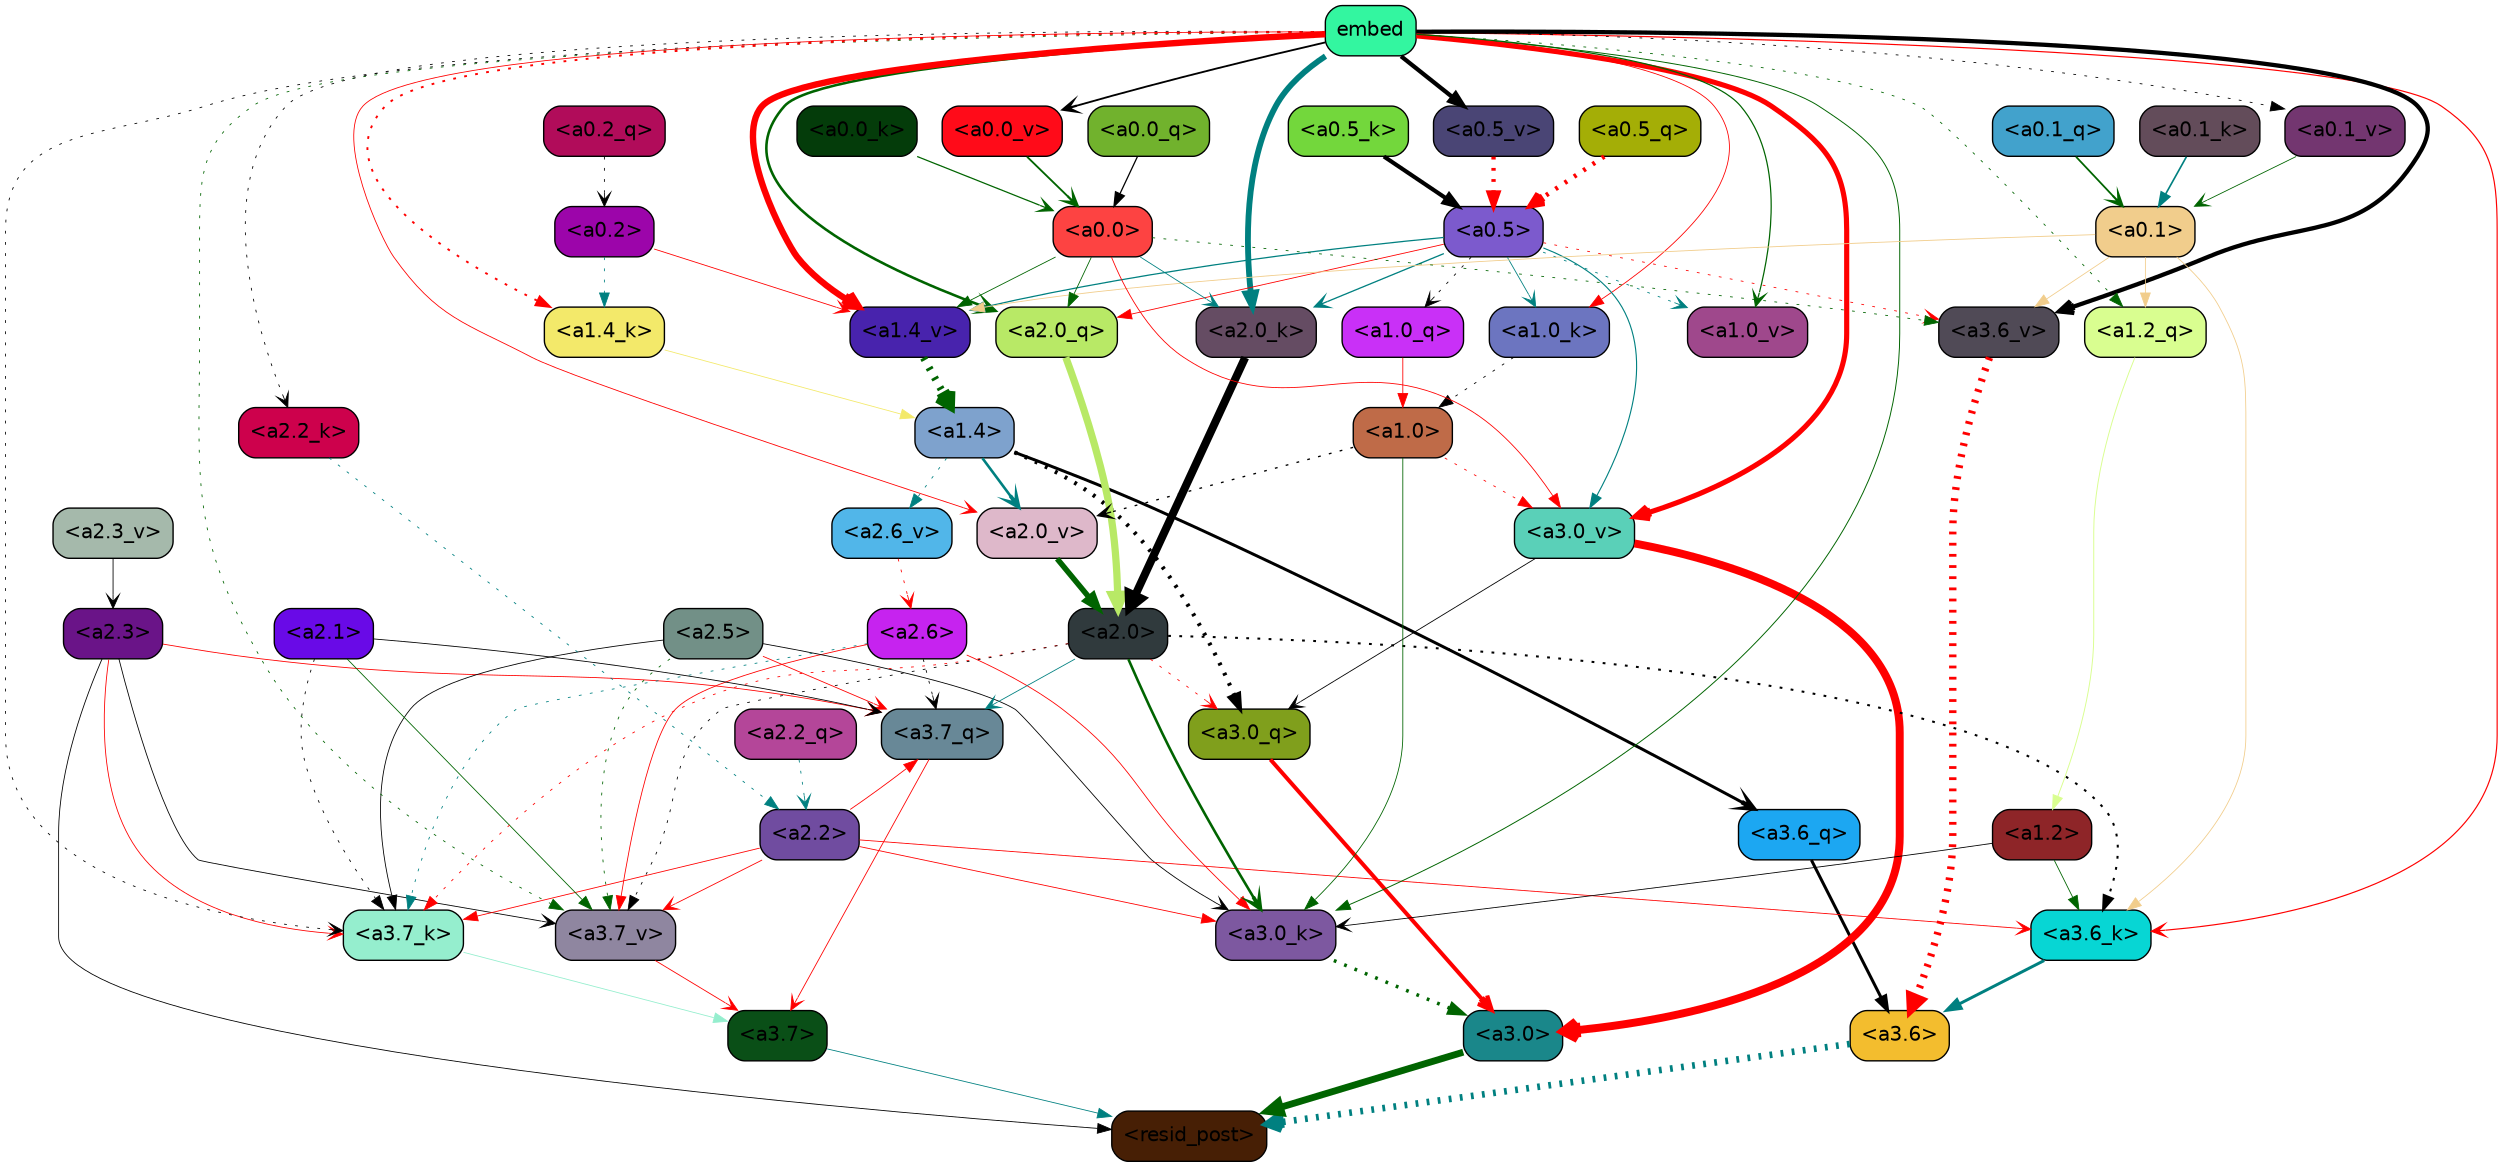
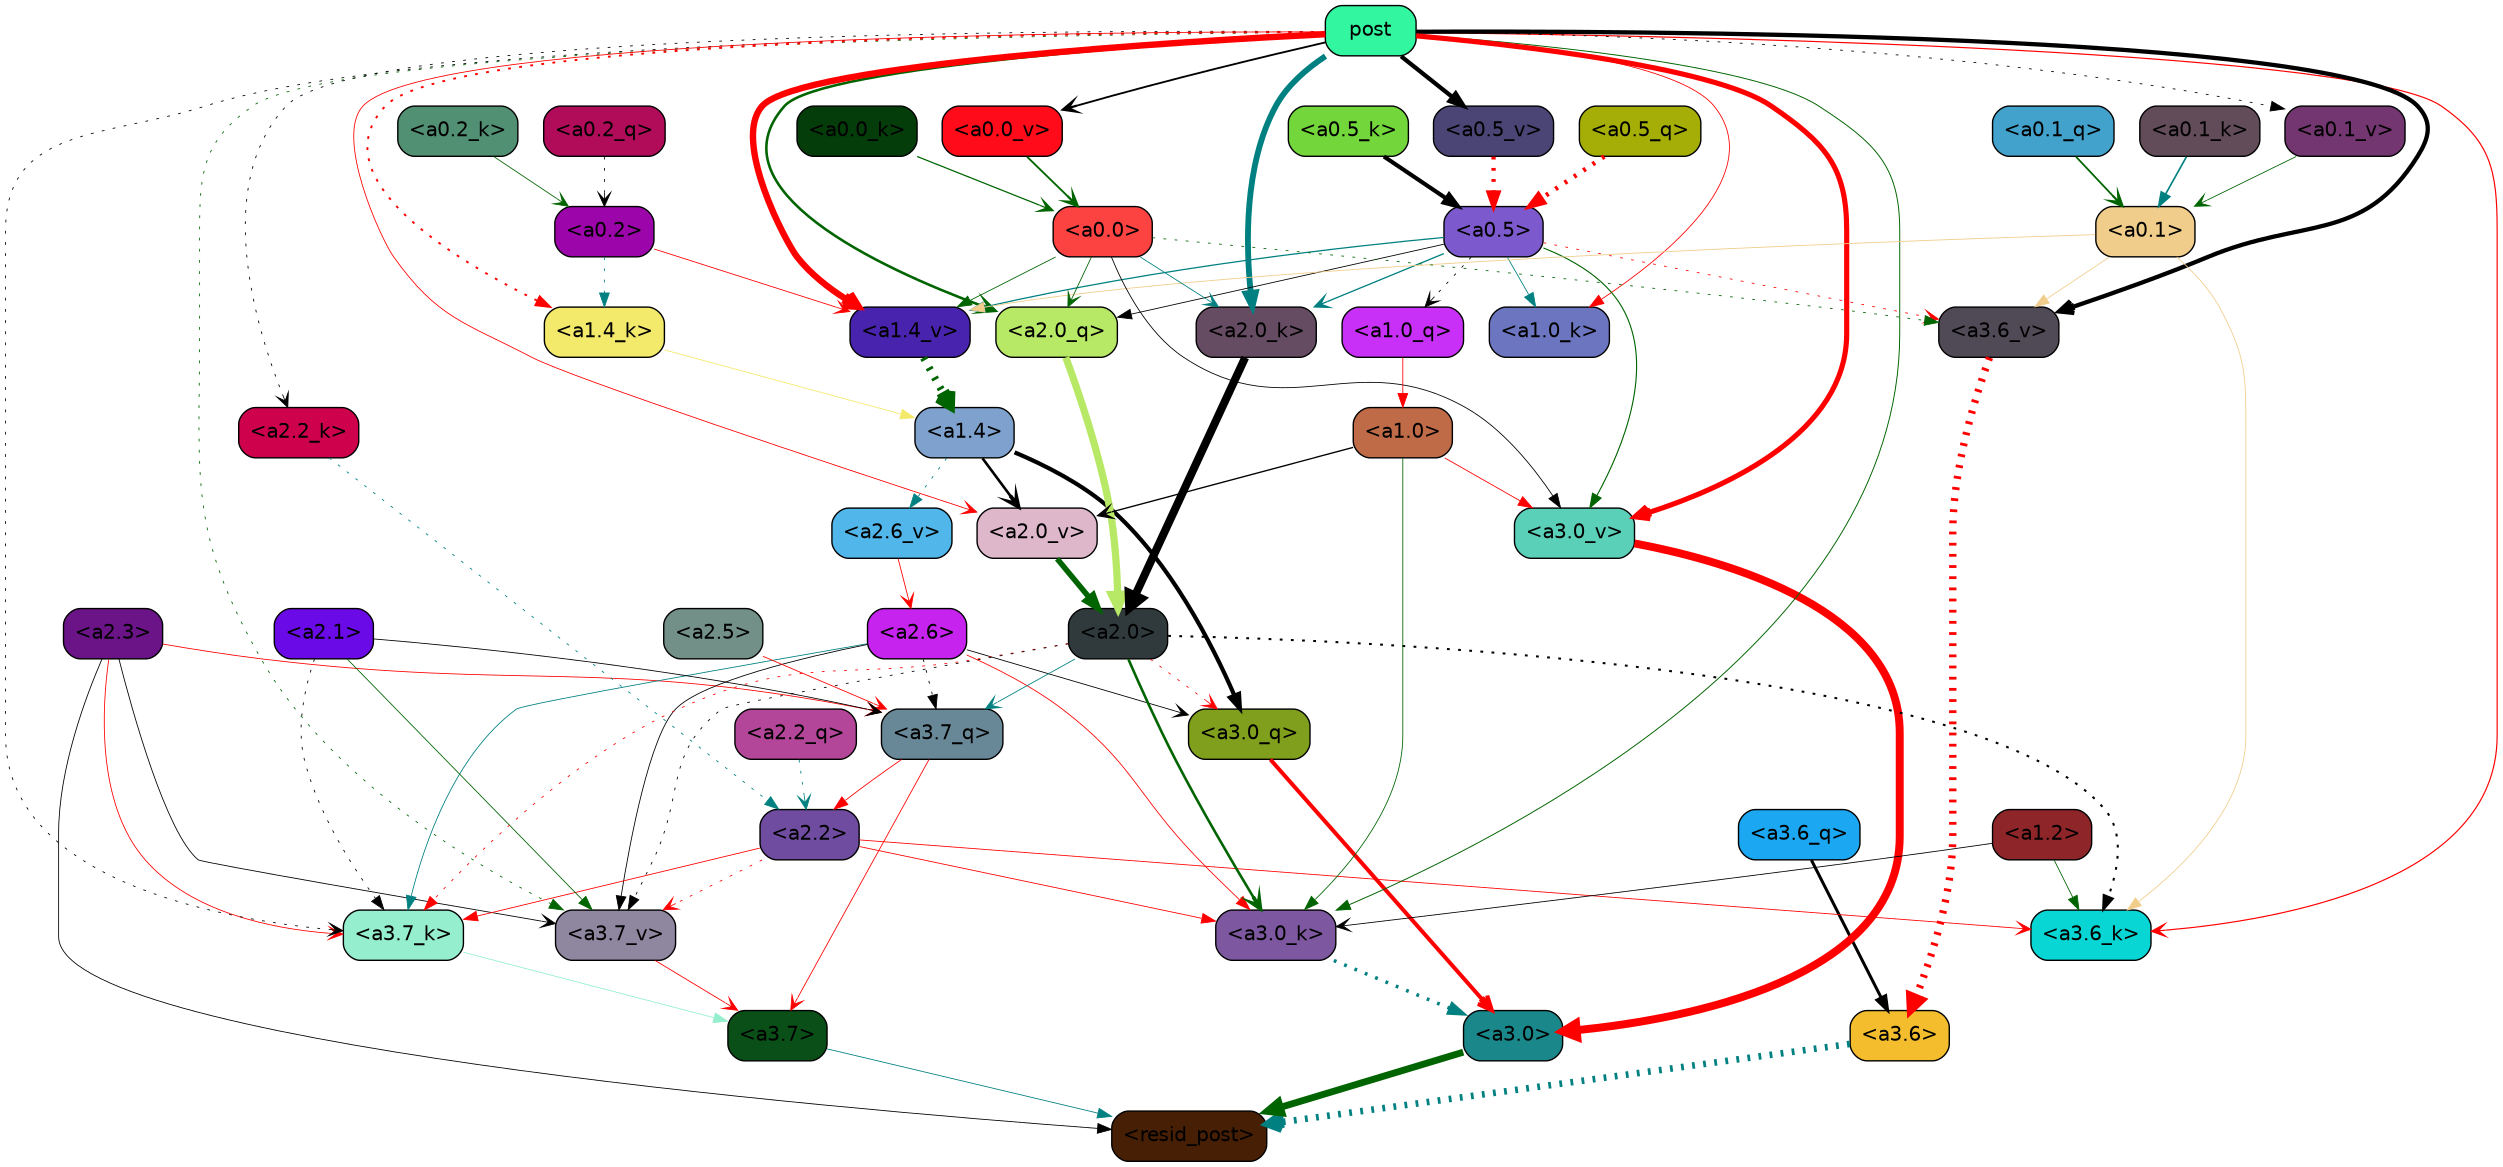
  strict digraph {
    splines=true
    node [color=black fontname=Helvetica shape=box style="filled, rounded"]
    edge [arrowhead=normal color=black penwidth=0.6 style=bold]
    "<a3.7>" [fillcolor="#0a4f17"]
    "<resid_post>" [fillcolor="#471f05"]
    "<a3.6>" [fillcolor="#f3bd2e"]
    "<a3.0>" [fillcolor="#1a878a"]
    "<a2.3>" [fillcolor="#6a1488"]
    "<a3.7_q>" [fillcolor="#688897"]
    "<a3.7_k>" [fillcolor="#95eece"]
    "<a3.7_v>" [fillcolor="#8f86a0"]
    "<a3.6_q>" [fillcolor="#1ca7f2"]
    "<a3.0_q>" [fillcolor="#809f1c"]
    "<a3.6_k>" [fillcolor="#07d6d4"]
    "<a3.0_k>" [fillcolor="#7d58a0"]
    "<a3.6_v>" [fillcolor="#504a56"]
    "<a3.0_v>" [fillcolor="#5ad0b8"]
    "<a2.6>" [fillcolor="#c623ef"]
    "<a2.5>" [fillcolor="#729087"]
    "<a2.2>" [fillcolor="#704ca0"]
    "<a2.1>" [fillcolor="#690ae7"]
    "<a2.0>" [fillcolor="#303a3d"]
    "<a1.4>" [fillcolor="#7ea2cd"]
    "<a2.6_v>" [fillcolor="#51b6e9"]
    "<a2.0_v>" [fillcolor="#deb8ca"]
-   embed [fillcolor="#33f6a0"]
+   embed [fillcolor="#33f6a0" label=post]
    "<a2.0_q>" [fillcolor="#b8e966"]
    "<a2.2_k>" [fillcolor="#cd014c"]
    "<a2.0_k>" [fillcolor="#654c63"]
-   "<a1.2_q>" [fillcolor="#d9fe90"]
    "<a1.4_k>" [fillcolor="#f3e96a"]
    "<a1.0_k>" [fillcolor="#6c75c0"]
    "<a1.4_v>" [fillcolor="#4823ad"]
-   "<a1.0_v>" [fillcolor="#9f488c"]
    "<a0.5_v>" [fillcolor="#4a4575"]
    "<a0.1_v>" [fillcolor="#733670"]
    "<a0.0_v>" [fillcolor="#ff0b19"]
    "<a1.2>" [fillcolor="#8e2528"]
    "<a1.0>" [fillcolor="#bf6b48"]
    "<a0.5>" [fillcolor="#7c5acd"]
    "<a0.1>" [fillcolor="#f1cd8c"]
    "<a0.0>" [fillcolor="#fd4342"]
    "<a1.0_q>" [fillcolor="#c930f7"]
    "<a2.2_q>" [fillcolor="#b44699"]
-   "<a2.3_v>" [fillcolor="#a5b9ab"]
    "<a0.2>" [fillcolor="#9c05aa"]
    "<a0.5_q>" [fillcolor="#a4ae06"]
    "<a0.2_q>" [fillcolor="#b10c5a"]
    "<a0.1_q>" [fillcolor="#42a2cc"]
-   "<a0.0_q>" [fillcolor="#71b22d"]
    "<a0.5_k>" [fillcolor="#73d73c"]
+   "<a0.2_k>" [fillcolor="#529074"]
    "<a0.1_k>" [fillcolor="#634c5a"]
    "<a0.0_k>" [fillcolor="#043c0a"]
    "<a3.7>" -> "<resid_post>" [color=teal style=solid]
    "<a3.6>" -> "<resid_post>" [arrowhead=vee color=teal penwidth=4.752790808677673 style=dotted]
    "<a3.0>" -> "<resid_post>" [color=darkgreen penwidth=4.897669434547424]
    "<a2.3>" -> "<resid_post>"
    "<a2.3>" -> "<a3.7_q>" [arrowhead=vee color=red]
    "<a2.3>" -> "<a3.7_k>" [arrowhead=vee color=red]
    "<a2.3>" -> "<a3.7_v>" [arrowhead=vee]
    "<a3.7_q>" -> "<a3.7>" [arrowhead=vee color=red]
    "<a3.7_k>" -> "<a3.7>" [color="#95eece" arrowhead="" style=""]
    "<a3.7_v>" -> "<a3.7>" [arrowhead=vee color=red style=solid]
    "<a3.6_q>" -> "<a3.6>" [penwidth=2.160832464694977]
    "<a3.0_q>" -> "<a3.0>" [arrowhead=vee color=red penwidth=2.870753765106201 style=solid]
-   "<a3.6_k>" -> "<a3.6>" [color=teal penwidth=2.13908451795578 style=solid]
-   "<a3.0_k>" -> "<a3.0>" [color=darkgreen penwidth=2.520303964614868 style=dotted]
+   "<a3.0_k>" -> "<a3.0>" [color=teal penwidth=2.520303964614868 style=dotted]
    "<a3.6_v>" -> "<a3.6>" [color=red penwidth=5.297133803367615 style=dotted]
-   "<a3.0_v>" -> "<a3.0>" [arrowhead=vee color=red penwidth=5.680712580680847 style=solid]
-   "<a2.6>" -> "<a3.7_q>" [arrowhead=vee style=dotted]
-   "<a2.6>" -> "<a3.7_k>" [color=teal style=dotted]
-   "<a2.6>" -> "<a3.7_v>" [color=red style=solid]
-   "<a3.0_v>" -> "<a3.0_q>" [arrowhead=vee style=solid]
+   "<a3.0_v>" -> "<a3.0>" [color=red penwidth=5.680712580680847 style=solid]
+   "<a2.6>" -> "<a3.7_q>" [style=dotted]
+   "<a2.6>" -> "<a3.7_k>" [color=teal]
+   "<a2.6>" -> "<a3.7_v>" [style=solid]
+   "<a2.6>" -> "<a3.0_q>" [arrowhead=vee style=solid]
    "<a2.6>" -> "<a3.0_k>" [color=red]
    "<a2.5>" -> "<a3.7_q>" [arrowhead=vee color=red]
-   "<a2.5>" -> "<a3.7_k>" [style=solid]
-   "<a2.5>" -> "<a3.7_v>" [color=darkgreen style=dotted]
-   "<a2.5>" -> "<a3.0_k>" [arrowhead=vee]
-   "<a2.2>" -> "<a3.7_q>" [color=red]
+   "<a3.7_q>" -> "<a2.2>" [color=red]
    "<a2.2>" -> "<a3.7_k>" [color=red style=solid]
-   "<a2.2>" -> "<a3.7_v>" [arrowhead=vee color=red]
+   "<a2.2>" -> "<a3.7_v>" [arrowhead=vee color=red style=dotted]
    "<a2.2>" -> "<a3.6_k>" [arrowhead=vee color=red]
    "<a2.2>" -> "<a3.0_k>" [color=red style=solid]
    "<a2.1>" -> "<a3.7_q>" [arrowhead=vee]
    "<a2.1>" -> "<a3.7_k>" [style=dotted]
    "<a2.1>" -> "<a3.7_v>" [color=darkgreen]
    "<a2.0>" -> "<a3.7_q>" [arrowhead=vee color=teal]
    "<a2.0>" -> "<a3.7_k>" [color=red style=dotted]
    "<a2.0>" -> "<a3.7_v>" [style=dotted]
    "<a2.0>" -> "<a3.0_q>" [arrowhead=vee color=red style=dotted]
    "<a2.0>" -> "<a3.6_k>" [penwidth=1.4811622872948647 style=dotted]
    "<a2.0>" -> "<a3.0_k>" [arrowhead=vee color=darkgreen penwidth=1.8632715698331594]
-   "<a1.4>" -> "<a3.6_q>" [arrowhead=vee penwidth=2.1468575447797775]
-   "<a1.4>" -> "<a3.0_q>" [penwidth=3.0006065368652344 style=dotted]
+   "<a1.4>" -> "<a3.0_q>" [penwidth=3.0006065368652344 style=solid]
    "<a1.4>" -> "<a2.6_v>" [color=teal style=dotted]
-   "<a1.4>" -> "<a2.0_v>" [arrowhead=vee color=teal penwidth=1.8759949803352356]
-   "<a2.6_v>" -> "<a2.6>" [arrowhead=vee color=red style=dotted]
+   "<a1.4>" -> "<a2.0_v>" [arrowhead=vee penwidth=1.8759949803352356]
+   "<a2.6_v>" -> "<a2.6>" [arrowhead=vee color=red style=solid]
    "<a2.0_v>" -> "<a2.0>" [color=darkgreen penwidth=3.9731863737106323]
    embed -> "<a3.7_k>" [arrowhead=vee style=dotted]
    embed -> "<a3.7_v>" [color=darkgreen style=dotted]
    embed -> "<a3.6_k>" [arrowhead=vee color=red penwidth=0.8410270567983389]
    embed -> "<a3.0_k>" [color=darkgreen penwidth=0.691851794719696]
    embed -> "<a3.6_v>" [arrowhead=vee penwidth=3.0758190751075745]
    embed -> "<a3.0_v>" [arrowhead=vee color=red penwidth=3.6927278637886047 style=solid]
    embed -> "<a2.0_v>" [arrowhead=vee color=red]
    embed -> "<a2.0_q>" [arrowhead=vee color=darkgreen penwidth=1.8617419600486755 style=solid]
    embed -> "<a2.2_k>" [arrowhead=vee style=dotted]
    embed -> "<a2.0_k>" [color=teal penwidth=4.189224064350128]
-   embed -> "<a1.2_q>" [color=darkgreen penwidth=0.603080153465271 style=dotted]
    embed -> "<a1.4_k>" [color=red penwidth=1.3883130550384521 style=dotted]
    embed -> "<a1.0_k>" [color=red]
    embed -> "<a1.4_v>" [arrowhead=vee color=red penwidth=4.585226953029633 style=solid]
-   embed -> "<a1.0_v>" [arrowhead=vee color=darkgreen penwidth=0.8794136047363281 style=solid]
    embed -> "<a0.5_v>" [penwidth=3.067227065563202]
    embed -> "<a0.1_v>" [style=dotted]
    embed -> "<a0.0_v>" [arrowhead=vee penwidth=1.3224979639053345]
    "<a2.0_q>" -> "<a2.0>" [color="#b8e966" penwidth=5.1847569942474365 arrowhead="" style=""]
    "<a2.2_k>" -> "<a2.2>" [color=teal penwidth=0.6149471998214722 style=dotted]
    "<a2.0_k>" -> "<a2.0>" [penwidth=5.773491740226746]
-   "<a1.2_q>" -> "<a1.2>" [color="#d9fe90" penwidth=0.6863181293010712 arrowhead="" style=""]
    "<a1.4_k>" -> "<a1.4>" [color="#f3e96a" arrowhead="" style=""]
-   "<a1.0_k>" -> "<a1.0>" [style=dotted]
    "<a1.4_v>" -> "<a1.4>" [arrowhead=vee color=darkgreen penwidth=5.299546539783478 style=dotted]
    "<a0.5_v>" -> "<a0.5>" [color=red penwidth=3.087551772594452 style=dotted]
    "<a0.1_v>" -> "<a0.1>" [arrowhead=vee color=darkgreen]
    "<a0.0_v>" -> "<a0.0>" [arrowhead=vee color=darkgreen penwidth=1.3224871754646301 style=solid]
    "<a1.2>" -> "<a3.6_k>" [color=darkgreen style=solid]
    "<a1.2>" -> "<a3.0_k>" [arrowhead=vee]
    "<a1.0>" -> "<a3.0_k>" [color=darkgreen]
-   "<a1.0>" -> "<a3.0_v>" [color=red style=dotted]
-   "<a1.0>" -> "<a2.0_v>" [arrowhead=vee penwidth=0.9620223194360733 style=dotted]
+   "<a1.0>" -> "<a3.0_v>" [color=red style=solid]
+   "<a1.0>" -> "<a2.0_v>" [arrowhead=vee penwidth=0.9620223194360733]
    "<a0.5>" -> "<a3.6_v>" [arrowhead=vee color=red style=dotted]
-   "<a0.5>" -> "<a3.0_v>" [color=teal penwidth=0.8028683364391327]
-   "<a0.5>" -> "<a2.0_q>" [color=red]
+   "<a0.5>" -> "<a3.0_v>" [color=darkgreen penwidth=0.8028683364391327]
+   "<a0.5>" -> "<a2.0_q>"
    "<a0.5>" -> "<a2.0_k>" [arrowhead=vee color=teal penwidth=0.9350990951061249 style=solid]
-   "<a0.5>" -> "<a1.0_k>" [arrowhead=vee color=teal]
+   "<a0.5>" -> "<a1.0_k>" [color=teal]
    "<a0.5>" -> "<a1.4_v>" [color=teal penwidth=0.9007003456354141]
-   "<a0.5>" -> "<a1.0_v>" [arrowhead=vee color=teal style=dotted]
    "<a0.5>" -> "<a1.0_q>" [arrowhead=vee style=dotted]
    "<a0.1>" -> "<a3.6_k>" [color="#f1cd8c" arrowhead="" style=""]
    "<a0.1>" -> "<a3.6_v>" [color="#f1cd8c" arrowhead="" style=""]
-   "<a0.1>" -> "<a1.2_q>" [color="#f1cd8c" arrowhead="" style=""]
    "<a0.1>" -> "<a1.4_v>" [color="#f1cd8c" penwidth=0.6243228018283844 arrowhead="" style=""]
    "<a0.0>" -> "<a3.6_v>" [color=darkgreen style=dotted]
-   "<a0.0>" -> "<a3.0_v>" [color=red]
-   "<a0.0>" -> "<a2.0_q>" [color=darkgreen]
+   "<a0.0>" -> "<a3.0_v>"
+   "<a0.0>" -> "<a2.0_q>" [arrowhead=vee color=darkgreen]
    "<a0.0>" -> "<a2.0_k>" [arrowhead=vee color=teal style=solid]
    "<a0.0>" -> "<a1.4_v>" [color=darkgreen]
    "<a1.0_q>" -> "<a1.0>" [color=red]
    "<a2.2_q>" -> "<a2.2>" [arrowhead=vee color=teal style=dotted]
-   "<a2.3_v>" -> "<a2.3>" [arrowhead=vee]
    "<a0.2>" -> "<a1.4_k>" [color=teal style=dotted]
    "<a0.2>" -> "<a1.4_v>" [arrowhead=vee color=red style=solid]
-   "<a0.5_q>" -> "<a0.5>" [arrowhead=vee color=red penwidth=3.3617979288101196 style=dotted]
+   "<a0.5_q>" -> "<a0.5>" [color=red penwidth=3.3617979288101196 style=dotted]
    "<a0.2_q>" -> "<a0.2>" [arrowhead=vee style=dotted]
    "<a0.1_q>" -> "<a0.1>" [arrowhead=vee color=darkgreen penwidth=1.2746449708938599 style=solid]
-   "<a0.0_q>" -> "<a0.0>" [penwidth=0.908722996711731 style=solid]
    "<a0.5_k>" -> "<a0.5>" [penwidth=2.9678943157196045 style=solid]
+   "<a0.2_k>" -> "<a0.2>" [arrowhead=vee color=darkgreen]
    "<a0.1_k>" -> "<a0.1>" [color=teal penwidth=1.1911210417747498 style=solid]
    "<a0.0_k>" -> "<a0.0>" [arrowhead=vee color=darkgreen penwidth=0.8891661167144775 style=solid]
  }
